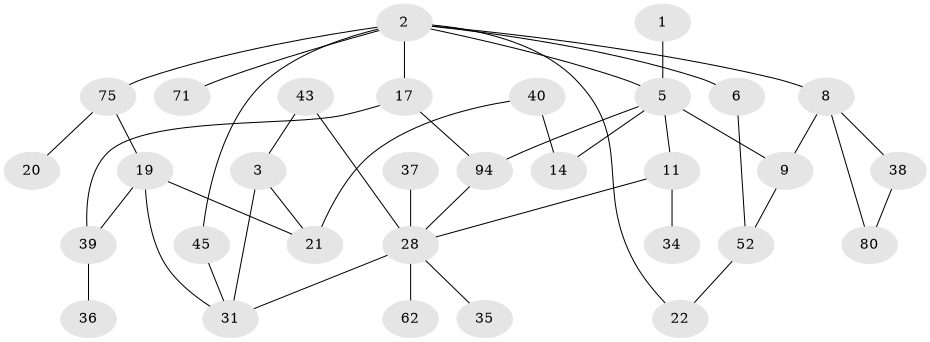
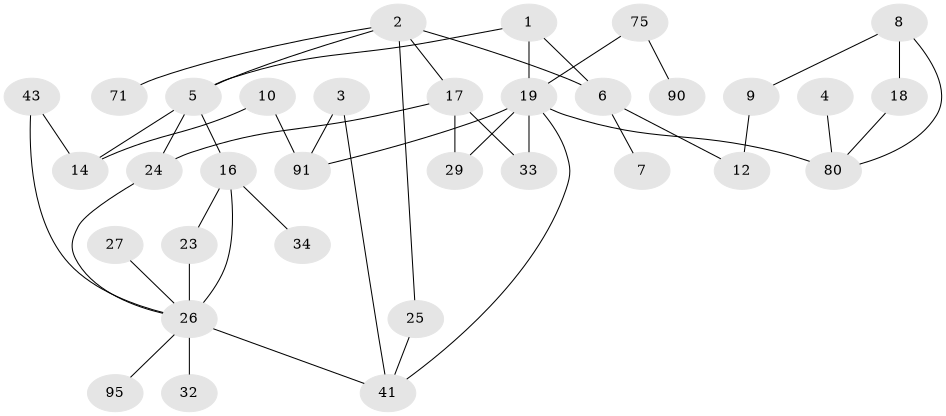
  graph {
    node [color=gray90 style=filled]
    edge [weight=1.0]
    1
    5
    6
    19
    9
    14
-   16 [label=11]
-   24 [label=94]
-   12 [label=52]
-   21
-   31
+   16
+   24
+   7
+   12
+   21 [label=91]
+   31 [label=41]
    n13 [label=80]
-   29 [label=39]
+   29
+   33
    2
    8
    n18 [label=71]
    n19 [label=75]
    17
-   22
-   25 [label=45]
-   18 [label=38]
-   20
+   25
+   18
+   20 [label=90]
    3
-   28
+   4
+   28 [label=26]
+   23
    34
-   10 [label=40]
+   10
    n31 [label=43]
-   32 [label=62]
-   35
-   36
-   27 [label=37]
+   32
+   35 [label=95]
+   27
    1 -- 5
-   5 -- 9
+   1 -- 6
+   1 -- 19
    5 -- 14
    5 -- 16
    5 -- 24
+   6 -- 7
    6 -- 12
    19 -- 21
    19 -- 31
+   19 -- n13
    19 -- 29
+   19 -- 33
    9 -- 12
    16 -- 28
+   16 -- 23
    16 -- 34
    24 -- 28
-   12 -- 22
-   29 -- 36
    2 -- 5
    2 -- 6
-   2 -- 8
    2 -- n18
-   2 -- n19 [weight=2.0]
    2 -- 17
-   2 -- 22
    2 -- 25
    8 -- 9
    8 -- n13
    8 -- 18
    n19 -- 19
    n19 -- 20
    17 -- 24
    17 -- 29
+   17 -- 33
    25 -- 31
    18 -- n13
    3 -- 21
    3 -- 31
+   4 -- n13
    28 -- 31
    28 -- 32 [weight=2.0]
    28 -- 35
+   23 -- 28 [weight=2.0]
    10 -- 14
    10 -- 21
-   n31 -- 3
+   n31 -- 14
    n31 -- 28
    27 -- 28
  }
